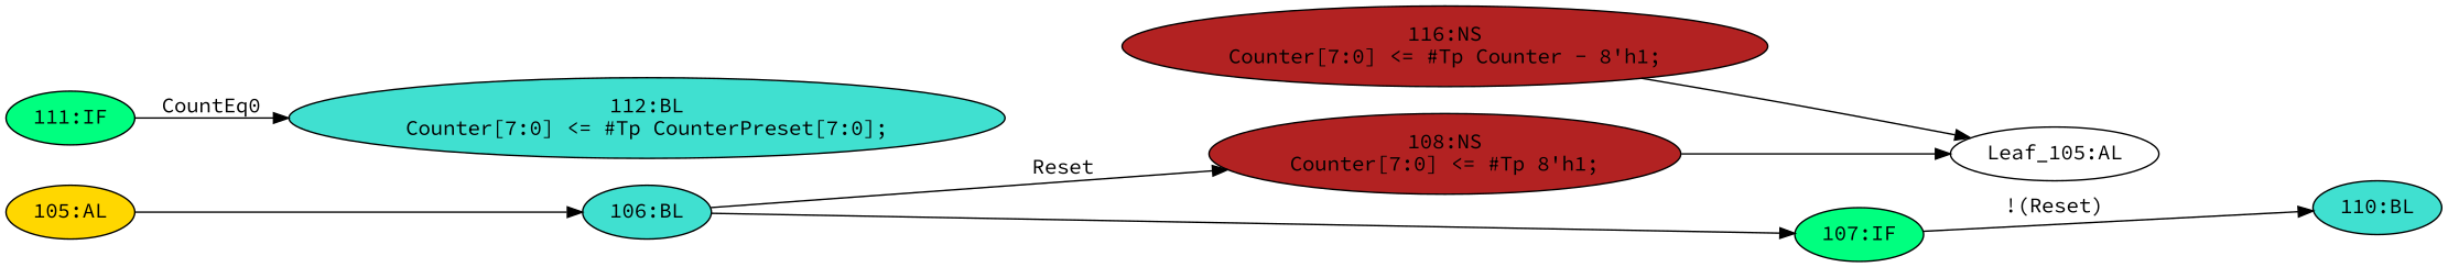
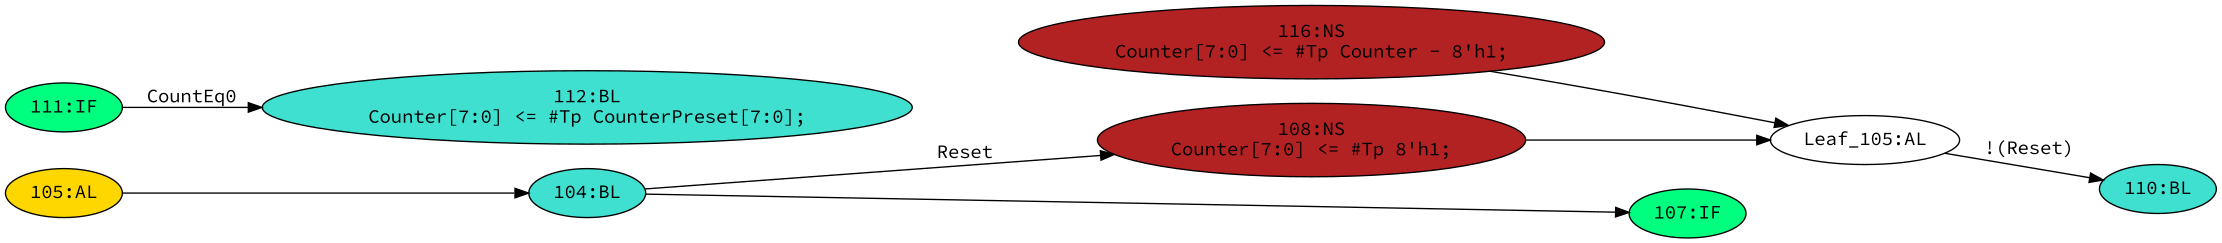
  strict digraph {
    fontname="Source Code Pro"
    rankdir=LR
    node [fontname="Source Code Pro" fillcolor=turquoise statements="[]" style=filled typ=Block]
    edge [cond="[]" fontname="Source Code Pro" lineno=None]
    n1 [def_var="['Counter']" label="Leaf_105:AL" fillcolor="" statements="" style="" typ=""]
    n2 [ast="<pyverilog.vparser.ast.NonblockingSubstitution object at 0x7f94c7fab750>" fillcolor=firebrick label="116:NS\nCounter[7:0] <= #Tp Counter - 8'h1;" statements="[<pyverilog.vparser.ast.NonblockingSubstitution object at 0x7f94c7fab750>]" typ=NonblockingSubstitution]
    n3 [ast="<pyverilog.vparser.ast.NonblockingSubstitution object at 0x7f94c7fabcd0>" fillcolor=firebrick label="108:NS\nCounter[7:0] <= #Tp 8'h1;" statements="[<pyverilog.vparser.ast.NonblockingSubstitution object at 0x7f94c7fabcd0>]" typ=NonblockingSubstitution]
    n4 [ast="<pyverilog.vparser.ast.Always object at 0x7f94c7fabf90>" clk_sens=True fillcolor=gold label="105:AL" sens="['Clk', 'Reset']" typ=Always use_var="['Reset', 'Counter', 'CounterPreset', 'CountEq0']"]
-   n5 [ast="<pyverilog.vparser.ast.Block object at 0x7f94c7fb3150>" label="106:BL"]
+   n5 [ast="<pyverilog.vparser.ast.Block object at 0x7f94c7fb3150>" label="104:BL"]
    n6 [ast="<pyverilog.vparser.ast.IfStatement object at 0x7f94c7fb3190>" fillcolor=springgreen label="107:IF" typ=IfStatement]
    n7 [ast="<pyverilog.vparser.ast.Block object at 0x7f94c7fb3210>" label="110:BL"]
    n8 [ast="<pyverilog.vparser.ast.IfStatement object at 0x7f94c7fb3250>" fillcolor=springgreen label="111:IF" typ=IfStatement]
    n9 [ast="<pyverilog.vparser.ast.Block object at 0x7f94c7fb32d0>" label="112:BL\nCounter[7:0] <= #Tp CounterPreset[7:0];" statements="[<pyverilog.vparser.ast.NonblockingSubstitution object at 0x7f94c7fb3310>]"]
    n2 -> n1
    n3 -> n1
    n4 -> n5
    n5 -> n3 [cond="['Reset']" label=Reset lineno=107]
    n5 -> n6
-   n6 -> n7 [cond="['Reset']" label="!(Reset)" lineno=107]
+   n1 -> n7 [cond="['Reset']" label="!(Reset)" lineno=107]
    n8 -> n9 [cond="['CountEq0']" label=CountEq0 lineno=111]
  }
